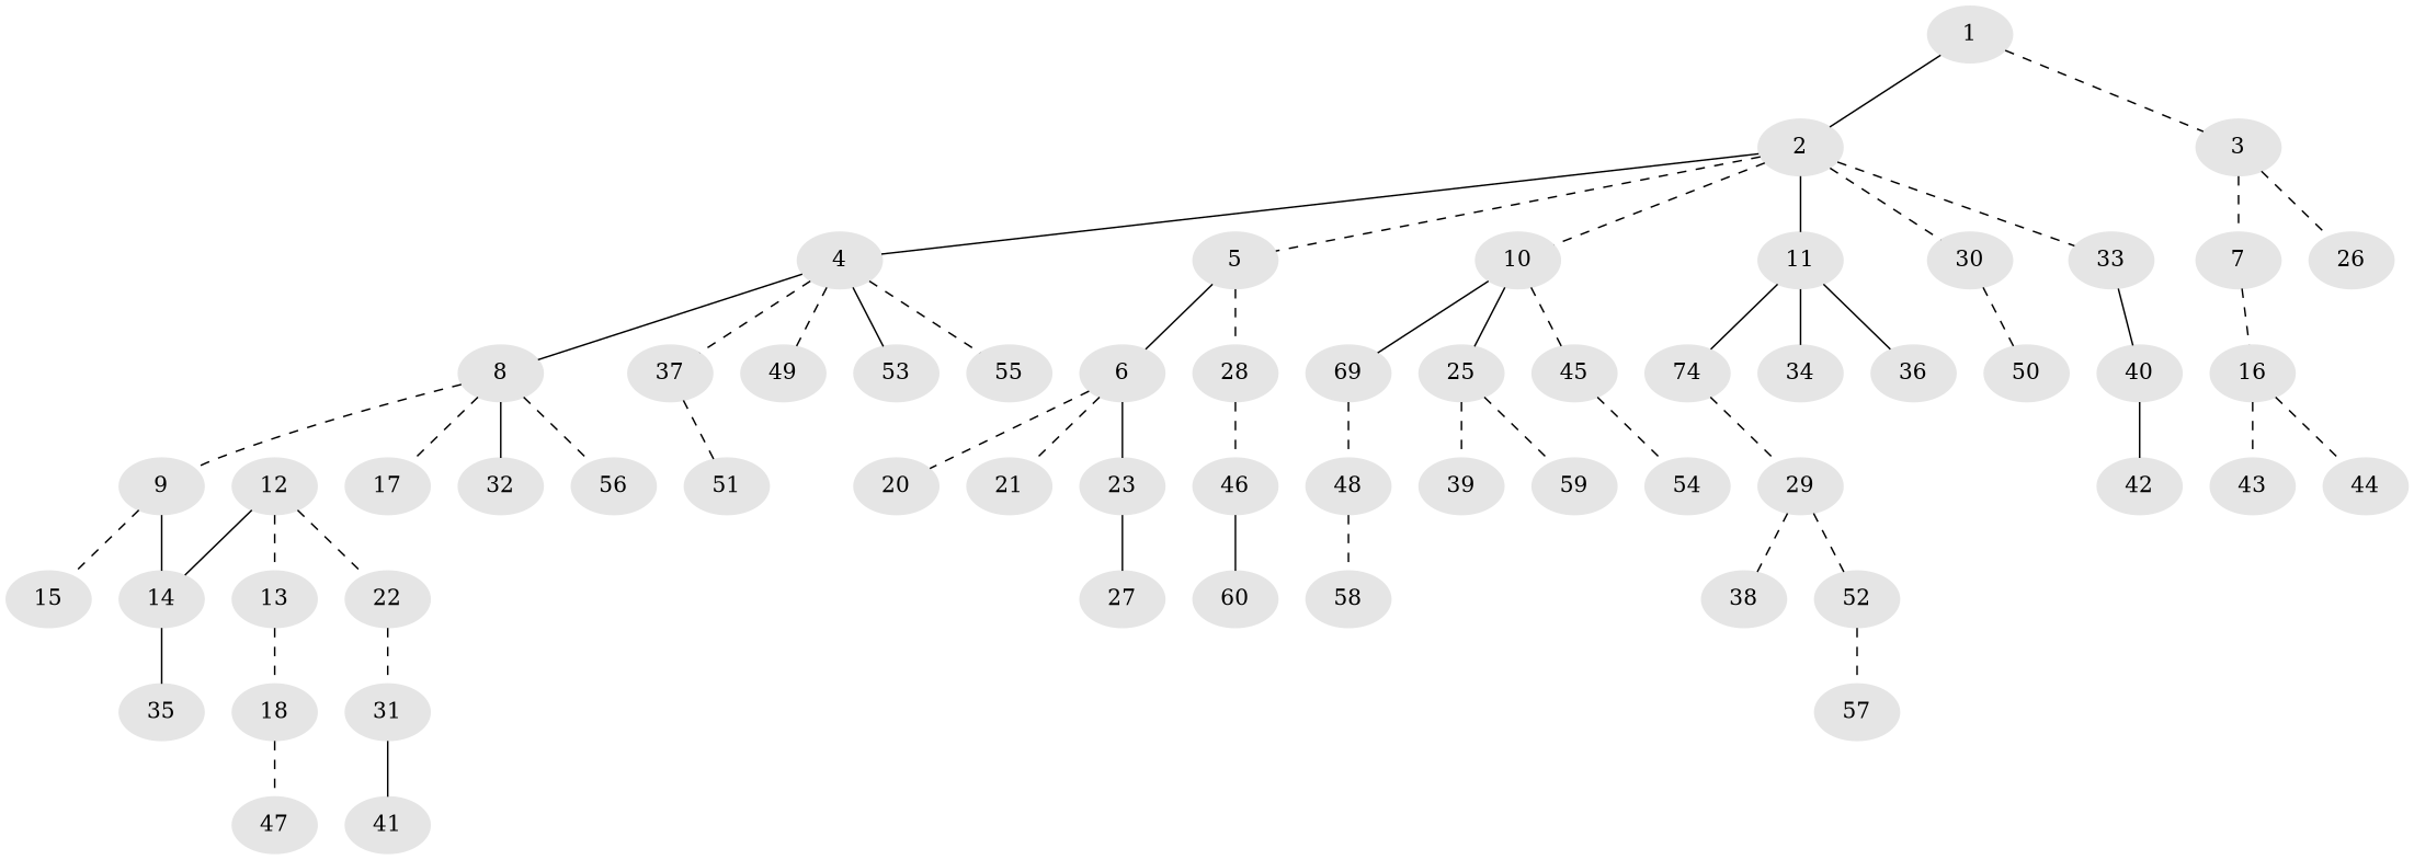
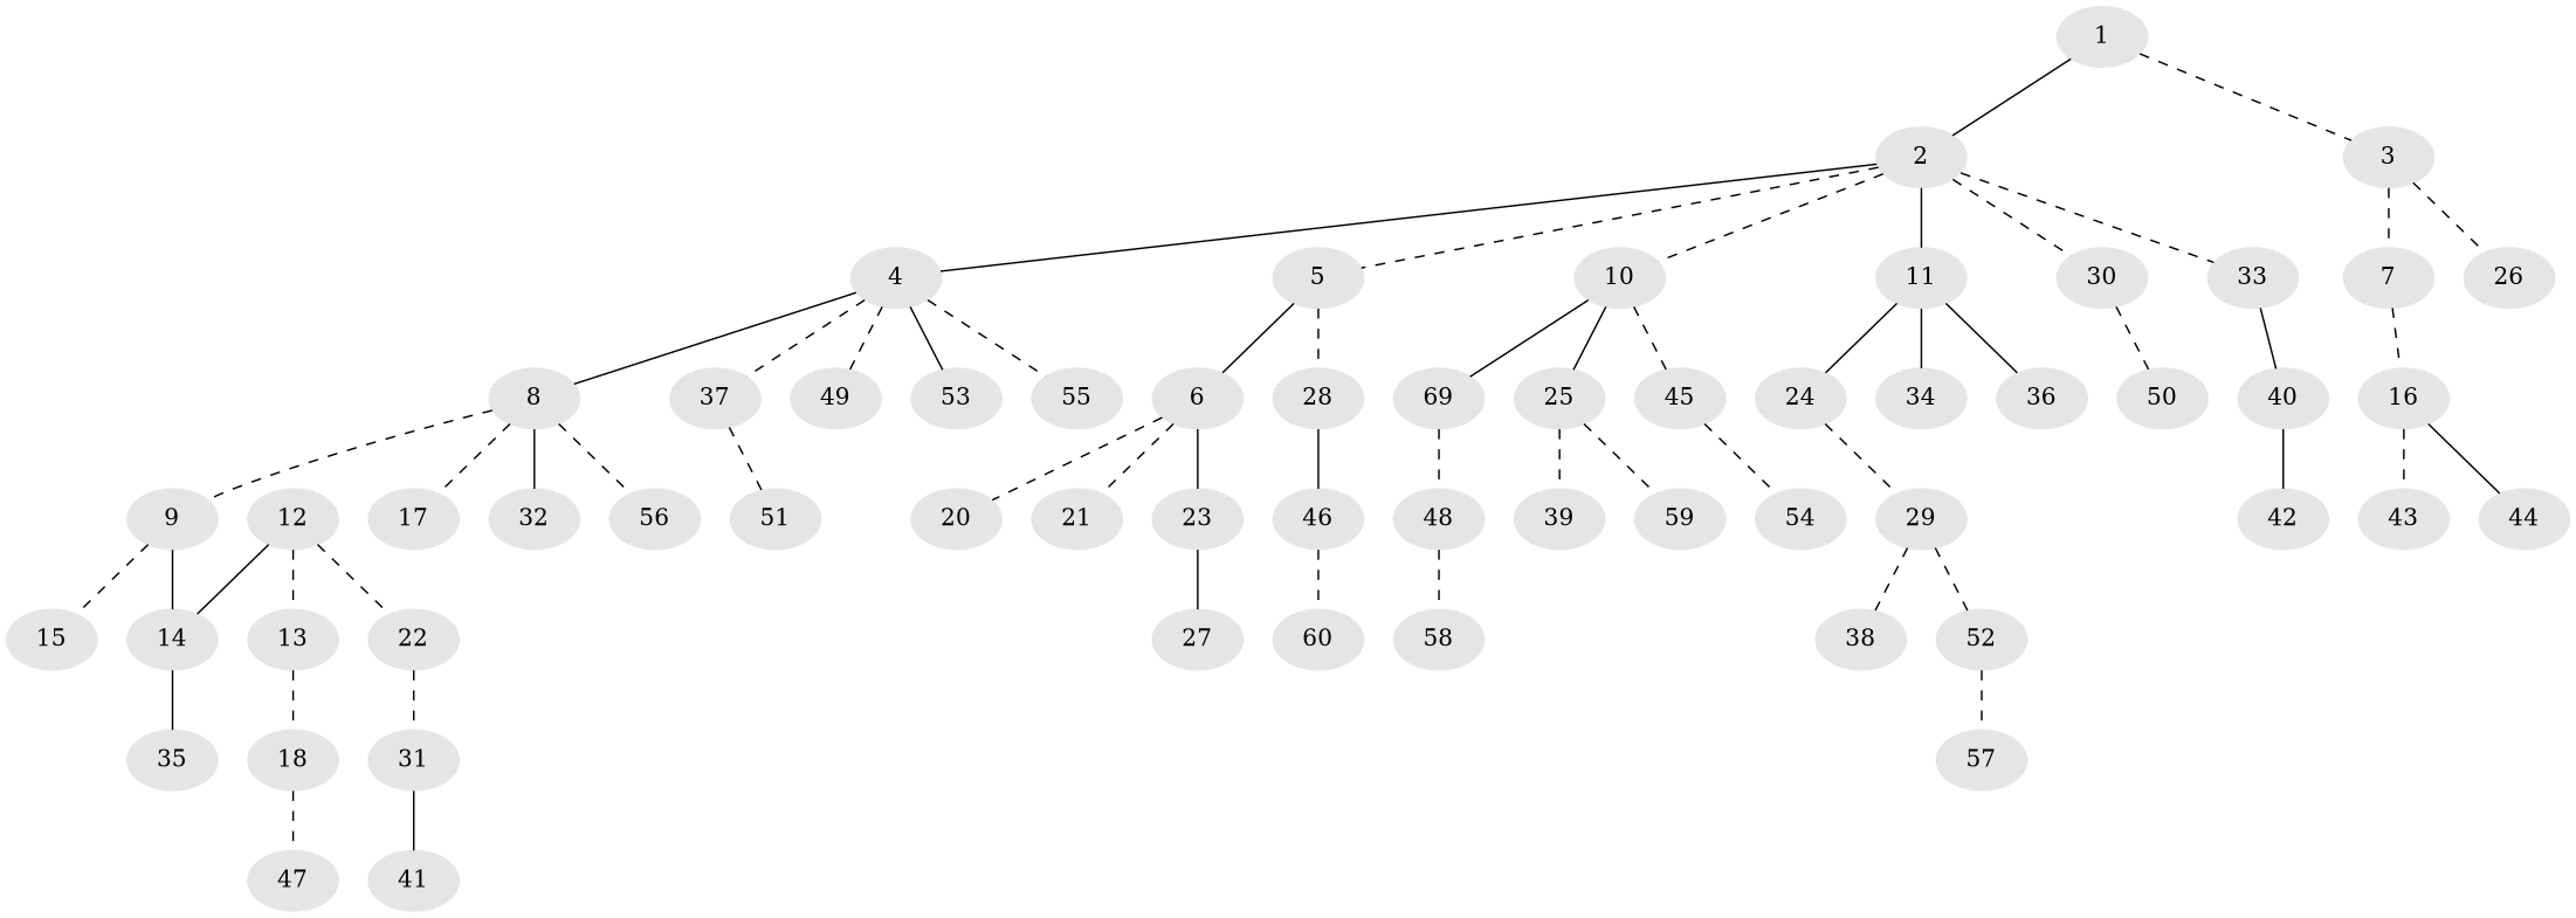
  graph {
    node [color=gray90 style=filled]
    edge [style=dashed]
    1
    2
    3
    4
    5
    10
    11
    30
    33
    7
    26
    8
    37
    49
    53
    55
    6
    28
    n19 [label=69]
    25
    45
-   24 [label=74]
+   24
    34
    36
    50
    40
    16
    9
    17
    32
    56
    51
    20
    21
    23
    46
    27
    43
    44
    15
    14
    12
    13
    22
    48
    39
    59
    54
    29
    18
    35
    31
    47
    58
    41
    38
    52
    60
    57
    42
    1 -- 2 [style=solid]
    1 -- 3
    2 -- 4 [style=solid]
    2 -- 5
    2 -- 10
    2 -- 11 [style=solid]
    2 -- 30
    2 -- 33
    3 -- 7
    3 -- 26
    4 -- 8 [style=solid]
    4 -- 37
    4 -- 49
    4 -- 53 [style=solid]
    4 -- 55
    5 -- 6 [style=solid]
    5 -- 28
    10 -- n19 [style=solid]
    10 -- 25 [style=solid]
    10 -- 45
    11 -- 24 [style=solid]
    11 -- 34 [style=solid]
    11 -- 36 [style=solid]
    30 -- 50
    33 -- 40 [style=solid]
    7 -- 16
    8 -- 9
    8 -- 17
    8 -- 32 [style=solid]
    8 -- 56
    37 -- 51
    6 -- 20
    6 -- 21
    6 -- 23 [style=solid]
-   28 -- 46
+   28 -- 46 [style=solid]
    n19 -- 48
    25 -- 39
    25 -- 59
    45 -- 54
    24 -- 29
    40 -- 42 [style=solid]
    16 -- 43
-   16 -- 44
+   16 -- 44 [style=solid]
    9 -- 15
    9 -- 14 [style=solid]
    23 -- 27 [style=solid]
-   46 -- 60 [style=solid]
+   46 -- 60
    14 -- 35 [style=solid]
    12 -- 14 [style=solid]
    12 -- 13
    12 -- 22
    13 -- 18
    22 -- 31
    48 -- 58
    29 -- 38
    29 -- 52
    18 -- 47
    31 -- 41 [style=solid]
    52 -- 57
  }
